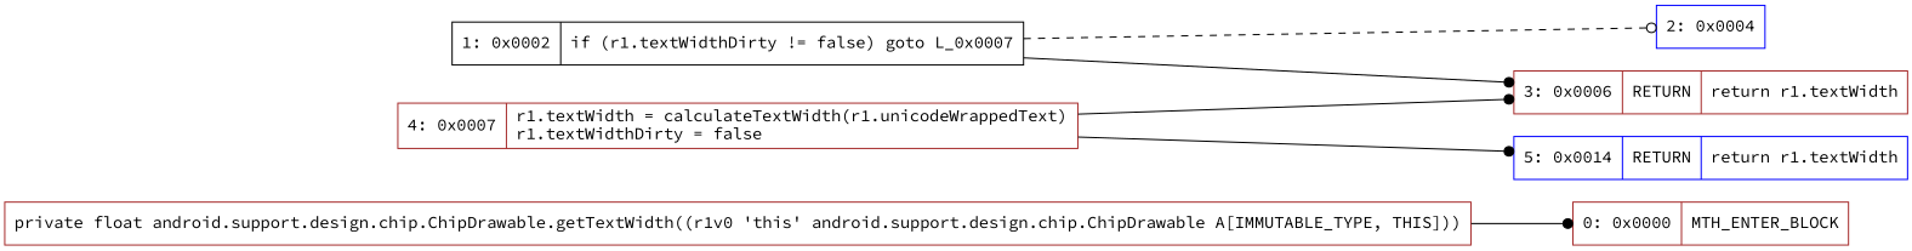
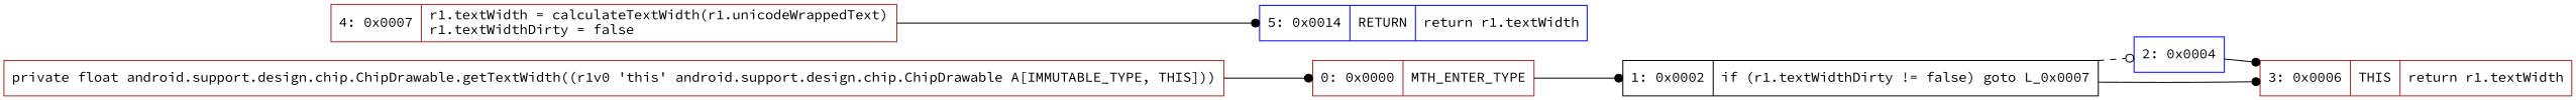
  digraph {
    fontname="Source Code Pro"
    rankdir=LR
    node [color=brown fontname="Source Code Pro" shape=record]
    edge [arrowhead=dot fontname="Source Code Pro"]
-   n1 [label="{0\:\ 0x0000|MTH_ENTER_BLOCK\l}"]
+   n1 [label="{0\:\ 0x0000|MTH_ENTER_TYPE\l}"]
    n2 [color=black label="{1\:\ 0x0002|if (r1.textWidthDirty != false) goto L_0x0007\l}"]
    n3 [color=blue label="{2\:\ 0x0004}"]
-   n4 [label="{3\:\ 0x0006|RETURN\l|return r1.textWidth\l}"]
+   n4 [label="{3\:\ 0x0006|THIS\l|return r1.textWidth\l}"]
    n5 [label="{4\:\ 0x0007|r1.textWidth = calculateTextWidth(r1.unicodeWrappedText)\lr1.textWidthDirty = false\l}"]
    n6 [color=blue label="{5\:\ 0x0014|RETURN\l|return r1.textWidth\l}"]
    n7 [label="{private float android.support.design.chip.ChipDrawable.getTextWidth((r1v0 'this' android.support.design.chip.ChipDrawable A[IMMUTABLE_TYPE, THIS])) }"]
+   n1 -> n2
    n2 -> n3 [arrowhead=odot style=dashed]
    n2 -> n4
-   n5 -> n4
+   n3 -> n4
    n5 -> n6
    n7 -> n1
  }
